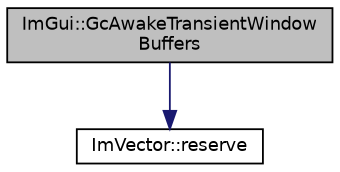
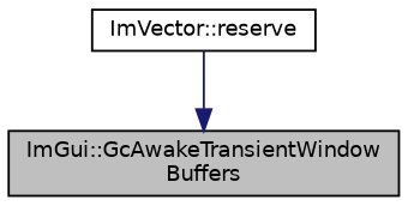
  digraph {
    rankdir=TB
    node [color=black fontname=Helvetica fontsize=10 shape=record style=filled]
    n1 [fillcolor=grey75 fontcolor=black height=0.2 label="ImGui::GcAwakeTransientWindow\lBuffers" width=0.4]
    n2 [fillcolor=white height=0.2 label="ImVector::reserve" width=0.4]
-   n1 -> n2 [color=midnightblue fontname=Helvetica fontsize=10 labelfontname=Helvetica labelfontsize=10 style=solid]
+   n2 -> n1 [color=midnightblue fontname=Helvetica fontsize=10 labelfontname=Helvetica labelfontsize=10 style=solid]
  }
